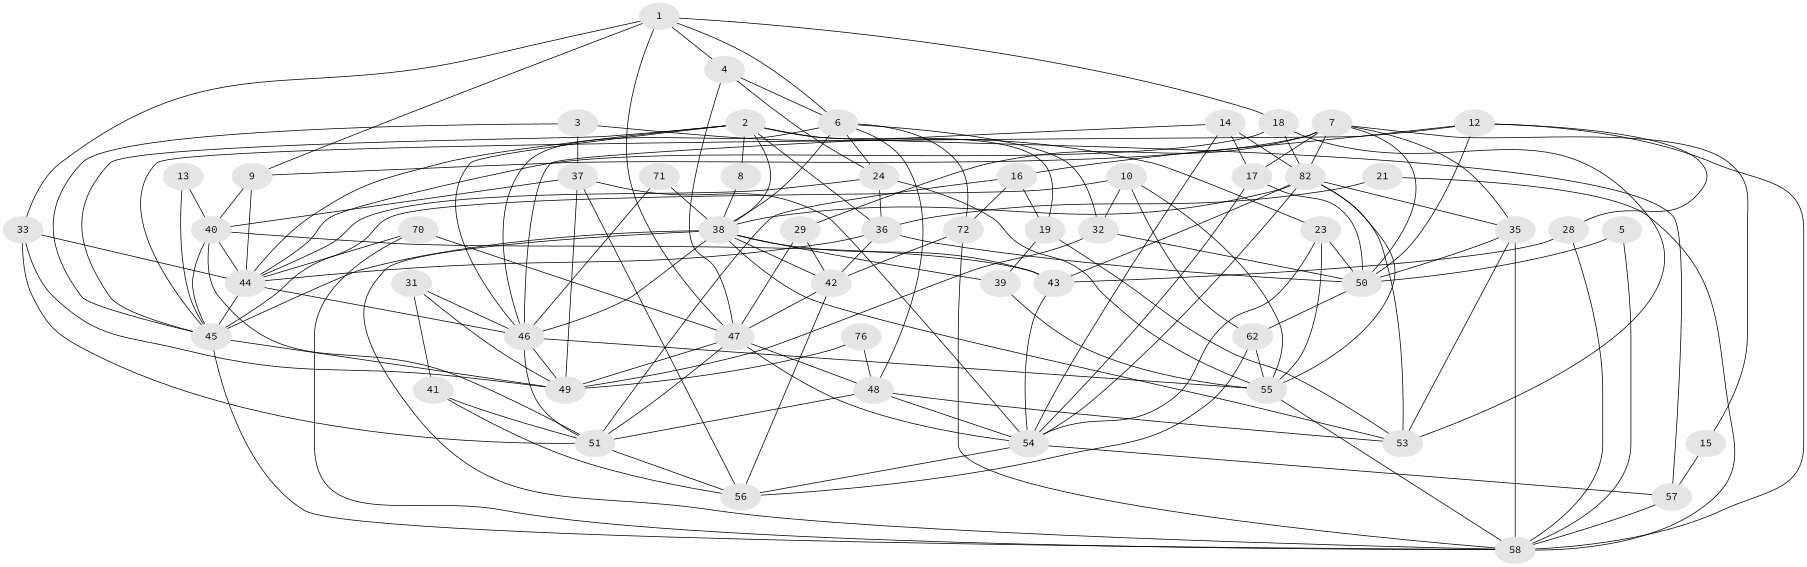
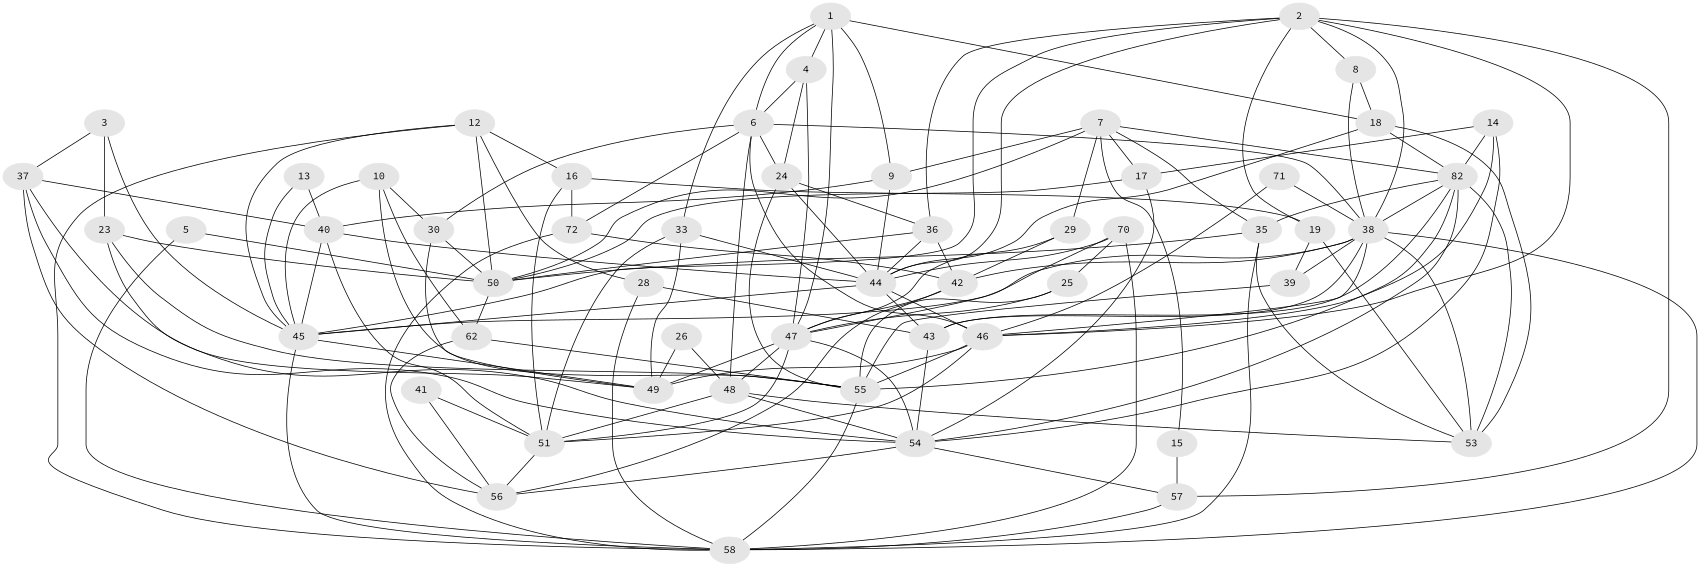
  graph {
    fontname="Source Code Pro"
    node [color=gray90 fontname="Source Code Pro" style=filled]
    edge [fontname="Source Code Pro" weight=1.0]
    1
    4
    6
    9
    18
    33
    47
    24
    38
    46
    n11 [label=72]
    48
-   30 [label=32]
+   30
    44
    40
    n16 [label=82]
    53
    51
    49
    54
    2
    8
    19
    36
    45
    57
    39
    50
    42
    58
    43
    55
    3
    23
    37
    56
    5
    n38 [label=62]
    13
    7
    15
    17
    29
    35
    10
    n46 [label=71]
    12
    16
    28
    14
    n51 [label=70]
-   21
-   26 [label=76]
-   31
+   25
+   26
    41
    1 -- 4
    1 -- 6
    1 -- 9
    1 -- 18
    1 -- 33
    1 -- 47
    4 -- 6
    4 -- 47
    4 -- 24
    6 -- 24
    6 -- 38 [weight=2.0]
    6 -- 46
    6 -- n11
    6 -- 48
    6 -- 30
    9 -- 44
    9 -- 40
    18 -- 44
    18 -- n16
    18 -- 53 [weight=2.0]
    33 -- 44
    33 -- 51
    33 -- 49
    47 -- 48
    47 -- 51
    47 -- 49
    47 -- 54
    24 -- 44
    24 -- 36
    24 -- 55
    38 -- 46
    38 -- 53
    38 -- 45
    38 -- 39
    38 -- 42
    38 -- 58
    38 -- 43
    46 -- 51
    46 -- 49
    46 -- 55
    n11 -- 42
    n11 -- 58
    48 -- 53
    48 -- 51
    48 -- 54
    30 -- 49
    30 -- 50
    44 -- 46 [weight=2.0]
    44 -- 45
    40 -- 44
    40 -- 51
    40 -- 45
-   40 -- 43
+   44 -- 43
    n16 -- 38
    n16 -- 53
    n16 -- 54
    n16 -- 43
    n16 -- 55
    n16 -- 35
    51 -- 56
    54 -- 57
    54 -- 56
    2 -- 38
    2 -- 46
    2 -- 44
    2 -- 8
    2 -- 19
    2 -- 36
    2 -- 45
    2 -- 57
+   8 -- 18 [weight=2.0]
    8 -- 38
    19 -- 53
    19 -- 39
    36 -- 44
    36 -- 50
    36 -- 42
    45 -- 49
    45 -- 58
    57 -- 58
    39 -- 55
    50 -- n38
    42 -- 47
    42 -- 56
    43 -- 54
    55 -- 58
    3 -- 45
    3 -- 23
    3 -- 37
    23 -- 54
    23 -- 50
    23 -- 55
    37 -- 40
    37 -- 49
    37 -- 54
    37 -- 56
    5 -- 50
    5 -- 58
    n38 -- 55
    n38 -- 56
    13 -- 40
    13 -- 45
    7 -- 9
    7 -- n16
    7 -- 50
    7 -- 15
    7 -- 17
    7 -- 29
    7 -- 35
    15 -- 57
    17 -- 54
    17 -- 50
    29 -- 47
    29 -- 42
    35 -- 53
    35 -- 50
    35 -- 58
    10 -- 30
    10 -- 45
    10 -- 55
    10 -- n38
    n46 -- 38
    n46 -- 46
    12 -- 45
    12 -- 50
    12 -- 58
    12 -- 16
    12 -- 28
    16 -- n11
    16 -- 51
    16 -- 19
    28 -- 58
    28 -- 43
    14 -- 46
    14 -- n16
    14 -- 54
    14 -- 17
    n51 -- 47
    n51 -- 44
    n51 -- 58
-   21 -- 36
-   21 -- 58
+   n51 -- 25
+   25 -- 47
+   25 -- 55
    26 -- 48
    26 -- 49
-   31 -- 46
-   31 -- 49
-   31 -- 41
    41 -- 51
    41 -- 56
  }
